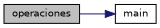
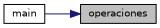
  digraph {
    rankdir=RL
    node [color=black fontname=Helvetica fontsize=10 shape=record style=filled]
    n1 [fillcolor=grey75 fontcolor=black height=0.2 label=operaciones width=0.4]
    n2 [fillcolor=white height=0.2 label=main width=0.4]
-   n2 -> n1 [color=midnightblue dir=back fontname=Helvetica fontsize=10 labelfontname=Helvetica labelfontsize=10 style=solid]
+   n1 -> n2 [color=midnightblue dir=back fontname=Helvetica fontsize=10 labelfontname=Helvetica labelfontsize=10 style=solid]
  }
